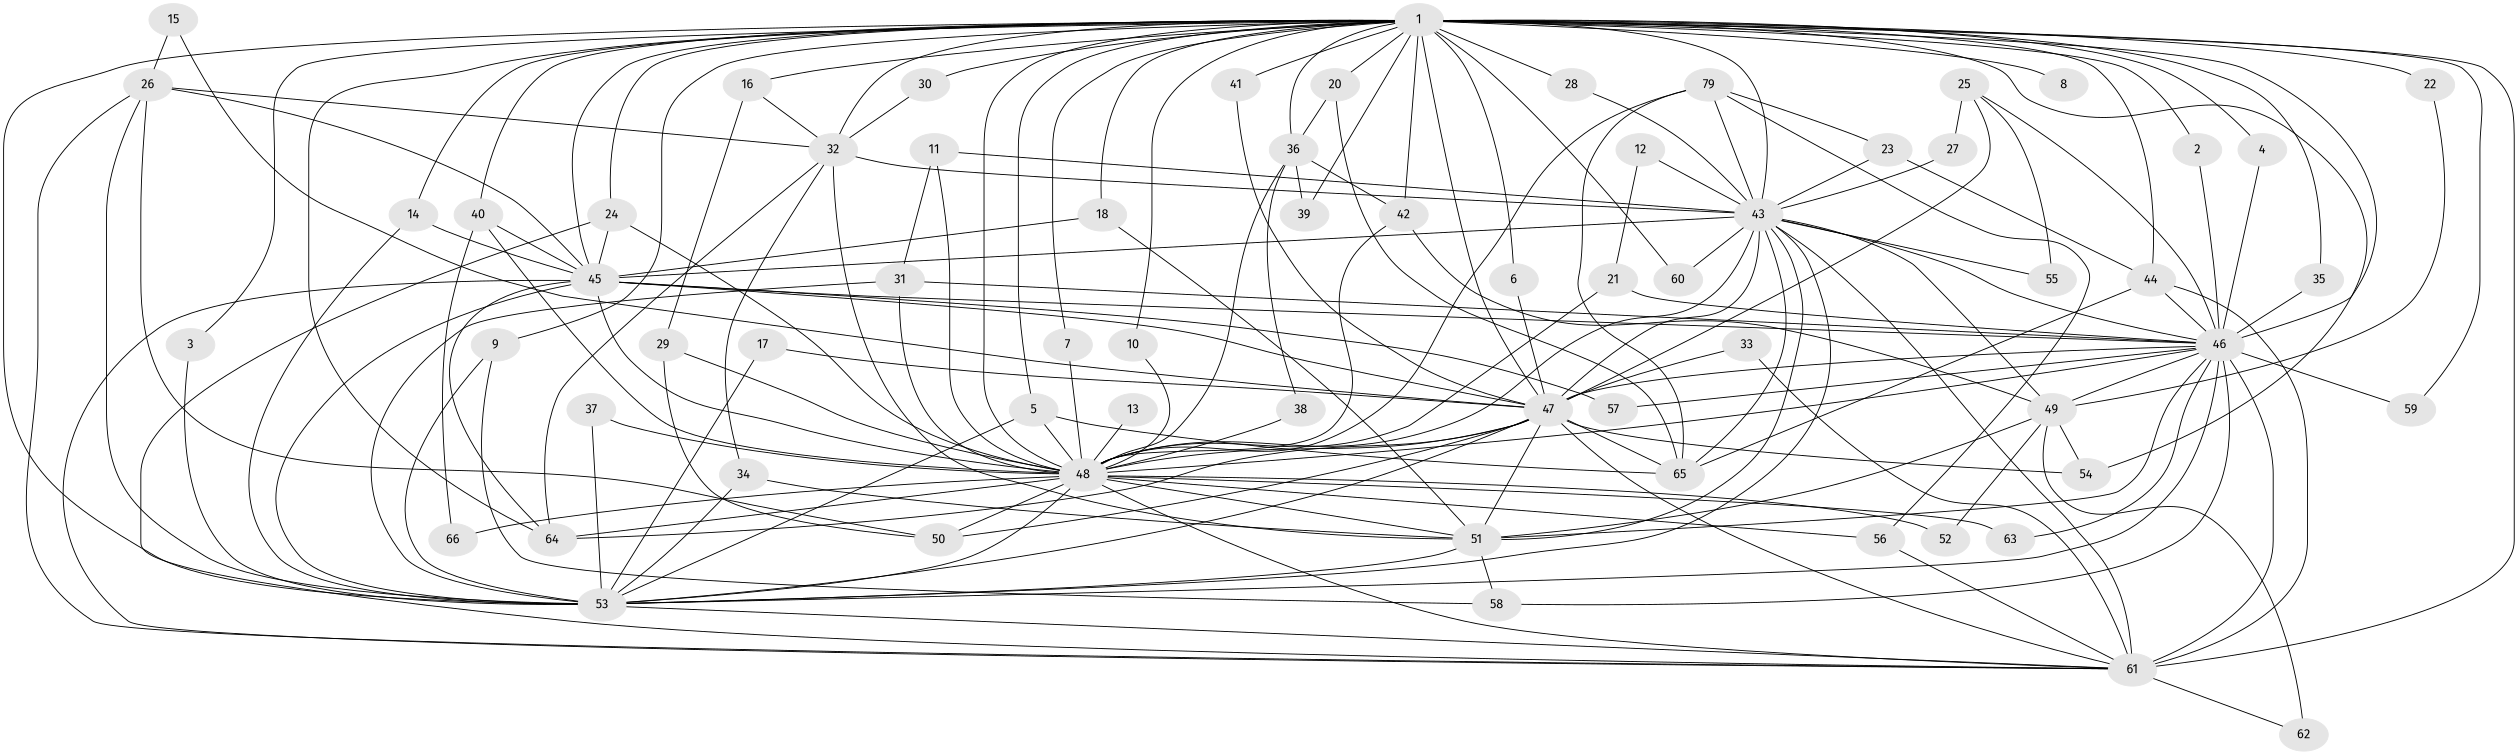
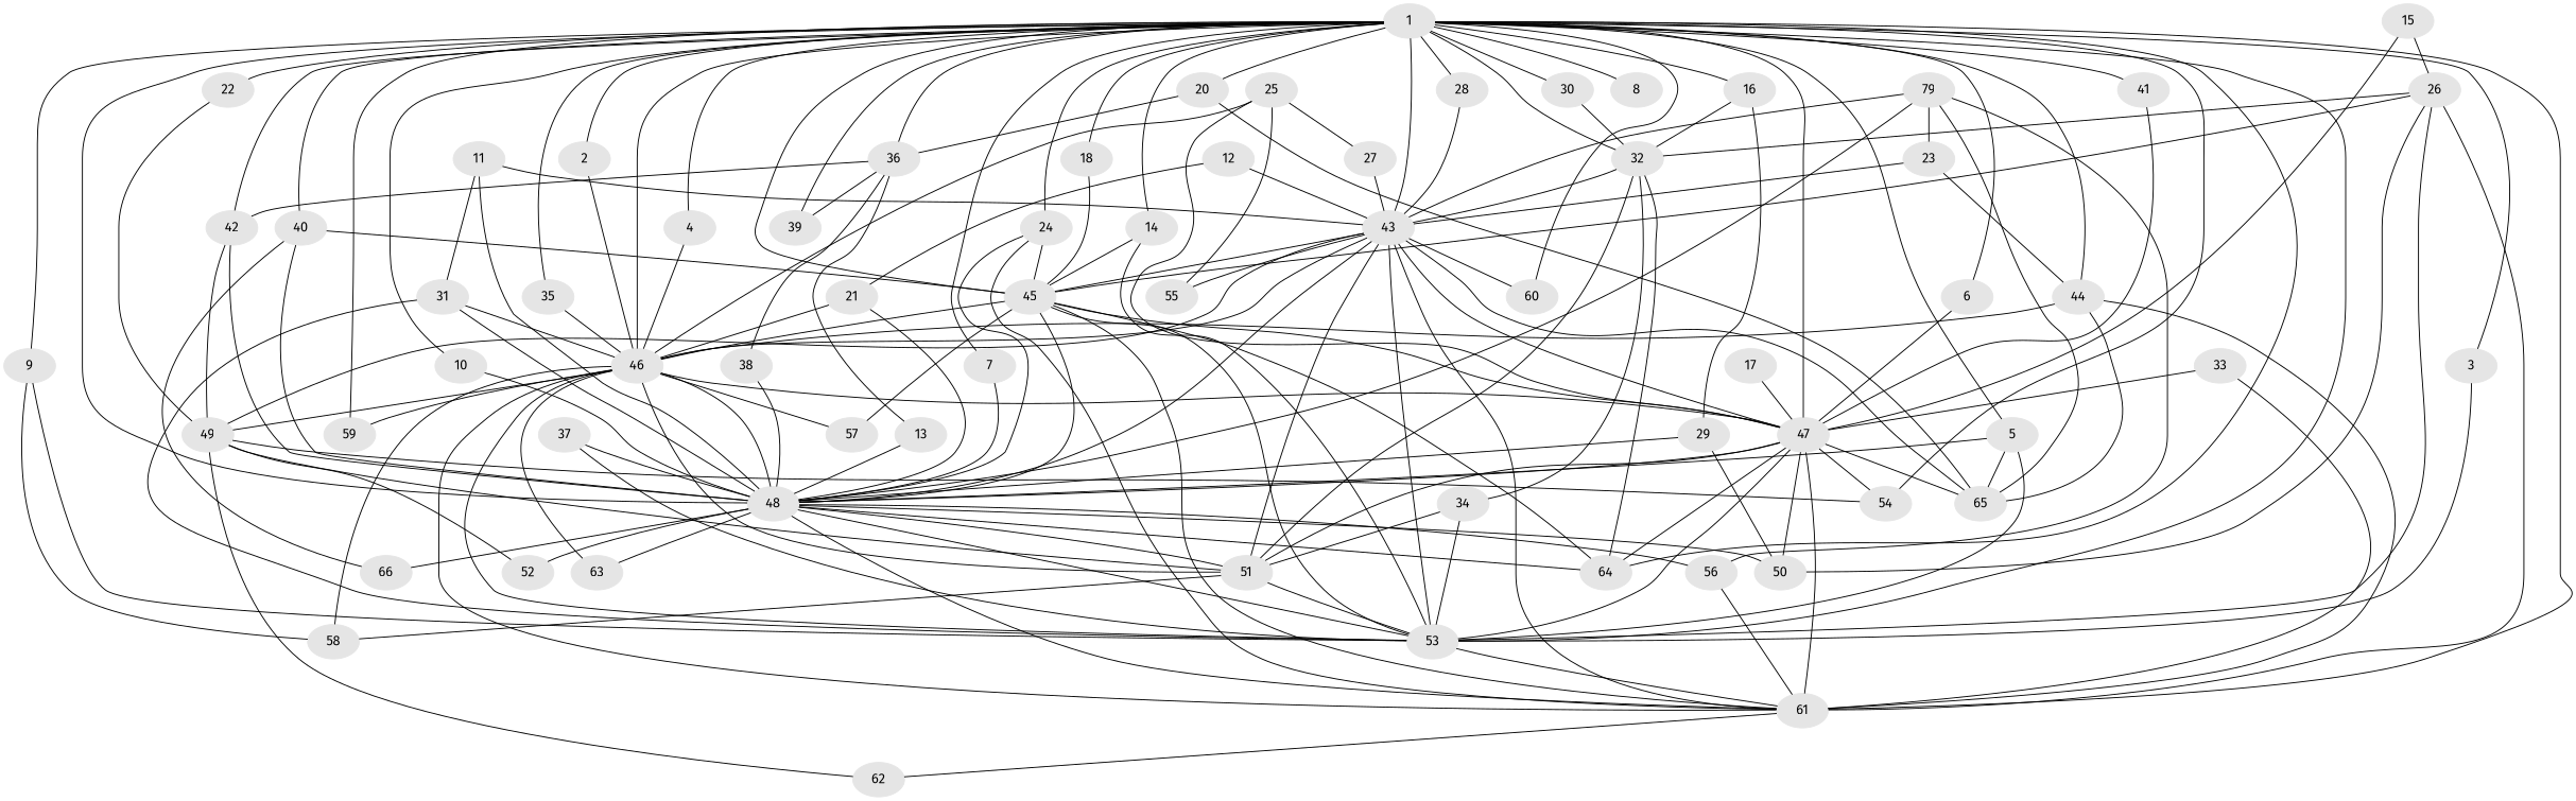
  graph {
    fontname="Fira Sans"
    node [color=gray90 fontname="Fira Sans" style=filled]
    edge [fontname="Fira Sans" weight=1.0]
    1
    2
    3
    4
    5
    6
    7
    8
    9
    10
    14
    16
    18
    20
    22
    24
    28
    30
    32
    35
    36
    39
    40
    41
    42
    43
    44
    45
    46
    47
    48
    53
    54
    59
    60
    61
    64
    65
    58
    29
    51
    49
    50
    34
    38
    66
    55
    57
    63
    56
    52
    62
    11
    31
    12
    21
    13
    15
    26
    17
    n61 [label=79]
    23
    25
    27
    33
    37
    1 -- 2
    1 -- 3
    1 -- 4
    1 -- 5
    1 -- 6
    1 -- 7
    1 -- 8 [weight=2.0]
    1 -- 9 [weight=2.0]
    1 -- 10
    1 -- 14
    1 -- 16
    1 -- 18
    1 -- 20
    1 -- 22 [weight=3.0]
    1 -- 24
    1 -- 28 [weight=2.0]
    1 -- 30
    1 -- 32 [weight=2.0]
    1 -- 35
    1 -- 36 [weight=2.0]
    1 -- 39
    1 -- 40
    1 -- 41 [weight=2.0]
    1 -- 42 [weight=2.0]
    1 -- 43 [weight=3.0]
    1 -- 44
    1 -- 45 [weight=3.0]
    1 -- 46 [weight=5.0]
    1 -- 47 [weight=5.0]
    1 -- 48 [weight=3.0]
    1 -- 53 [weight=3.0]
    1 -- 54
    1 -- 59
    1 -- 60
    1 -- 61 [weight=4.0]
    1 -- 64 [weight=2.0]
    2 -- 46
    3 -- 53
    4 -- 46
    5 -- 48
    5 -- 53
    5 -- 65
    6 -- 47
    7 -- 48
    9 -- 53
    9 -- 58
    10 -- 48
    14 -- 45
    14 -- 53
    16 -- 32
    16 -- 29 [weight=2.0]
    18 -- 45
-   18 -- 51
    20 -- 36
    20 -- 65
    22 -- 49
    24 -- 45
    24 -- 48
    24 -- 61
    28 -- 43
    30 -- 32
    32 -- 43
    32 -- 64
    32 -- 51
    32 -- 34
    35 -- 46 [weight=2.0]
    36 -- 39 [weight=2.0]
    36 -- 42
-   36 -- 48
+   36 -- 13
    36 -- 38
    40 -- 45
    40 -- 48 [weight=2.0]
    40 -- 66
    41 -- 47
    42 -- 48
    42 -- 49
    43 -- 45 [weight=2.0]
    43 -- 46
    43 -- 47
    43 -- 48 [weight=2.0]
    43 -- 53
    43 -- 60
    43 -- 61
    43 -- 65
    43 -- 51
    43 -- 49
    43 -- 55
    44 -- 46
    44 -- 61
    44 -- 65
    45 -- 46
    45 -- 47
    45 -- 48
    45 -- 53
    45 -- 61
    45 -- 64
    45 -- 57
    46 -- 47
    46 -- 48 [weight=2.0]
    46 -- 53
    46 -- 59
    46 -- 61 [weight=2.0]
    46 -- 58 [weight=2.0]
    46 -- 51
    46 -- 49
    46 -- 57
    46 -- 63
    47 -- 48
    47 -- 53
    47 -- 54
    47 -- 61 [weight=2.0]
    47 -- 64
    47 -- 65
    47 -- 51
    47 -- 50
    48 -- 53
    48 -- 61
    48 -- 64
    48 -- 51
    48 -- 50
    48 -- 66
    48 -- 63
    48 -- 56
    48 -- 52
    53 -- 61
    61 -- 62
    29 -- 48
    29 -- 50
    51 -- 53
    51 -- 58
    49 -- 54
    49 -- 51
    49 -- 52
    49 -- 62
    34 -- 53
    34 -- 51
    38 -- 48
    56 -- 61
    11 -- 43
    11 -- 48
    11 -- 31
    31 -- 46
    31 -- 48
    31 -- 53
    12 -- 43
    12 -- 21
    21 -- 46
    21 -- 48
    13 -- 48
    15 -- 47
    15 -- 26
    26 -- 32
    26 -- 45
    26 -- 53
    26 -- 61
    26 -- 50
    17 -- 47
-   17 -- 53
    n61 -- 43
    n61 -- 48
    n61 -- 65
    n61 -- 56
    n61 -- 23
    23 -- 43 [weight=2.0]
    23 -- 44
    25 -- 46
    25 -- 47 [weight=2.0]
    25 -- 55
    25 -- 27
    27 -- 43
    33 -- 47
    33 -- 61
    37 -- 48 [weight=2.0]
    37 -- 53
  }
